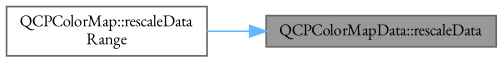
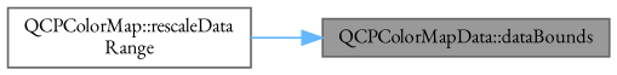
  digraph {
    rankdir=RL
    fontname="EB Garamond"
    node [fontname="EB Garamond" fontsize=10 shape=box style=filled]
-   n1 [color=gray40 fillcolor=grey60 fontcolor=black height=0.2 label="QCPColorMapData::rescaleData" width=0.4]
+   n1 [color=gray40 fillcolor=grey60 fontcolor=black height=0.2 label="QCPColorMapData::dataBounds" width=0.4]
    n2 [color=grey40 fillcolor=white height=0.2 label="QCPColorMap::rescaleData\lRange" width=0.4]
    n1 -> n2 [color=steelblue1 dir=back fontname="EB Garamond" fontsize=10 labelfontname=Helvetica labelfontsize=10 style=solid]
  }
